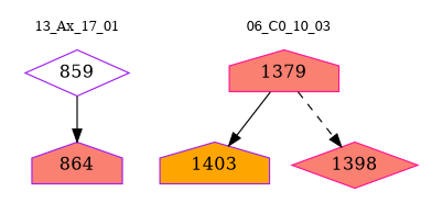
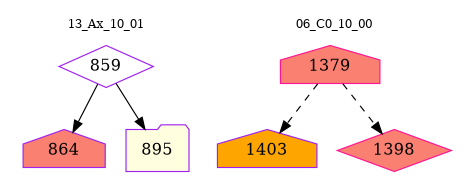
  digraph {
    node [color=purple fillcolor=salmon shape=house style=filled]
    edge [color=black style=solid]
    n1 [fillcolor=white label=859 shape=diamond]
    n2 [label=864]
+   n3 [fillcolor=lightyellow label=895 shape=folder]
    n4 [color=deeppink label=1379]
    n5 [fillcolor=orange label=1403]
    n6 [color=deeppink label=1398 shape=diamond]
    subgraph cluster_1 {
      color=white
      fontsize=10
-     label="13_Ax_17_01"
+     label="13_Ax_10_01"
      n1
      n2
+     n3
    }
    subgraph cluster_2 {
      color=white
      fontsize=10
-     label="06_C0_10_03"
+     label="06_C0_10_00"
      n4
      n5
      n6
    }
    n1 -> n2
-   n4 -> n5
+   n1 -> n3
+   n4 -> n5 [style=dashed]
    n4 -> n6 [style=dashed]
  }
